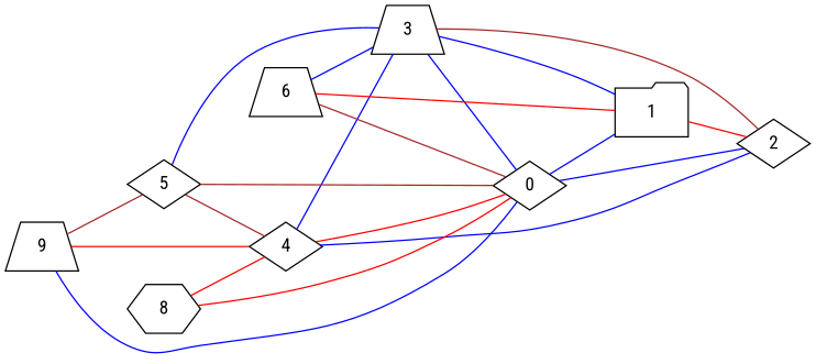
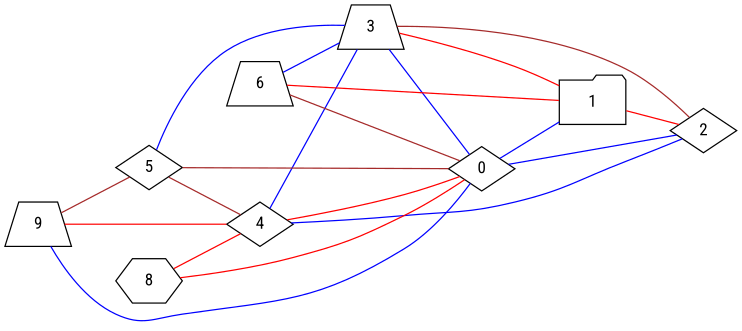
  graph {
    fontname="Roboto Condensed"
    rankdir=LR
    node [fontname="Roboto Condensed" shape=diamond]
    edge [color=blue fontname="Roboto Condensed"]
    n1 [label=0]
    n2 [label=1 shape=folder]
    n3 [label=2]
    n4 [label=3 shape=trapezium]
    n5 [label=4]
    n6 [label=5]
    n7 [label=6 shape=trapezium]
    n8 [label=8 shape=hexagon]
    n9 [label=9 shape=trapezium]
    n1 -- n2
    n1 -- n3
    n2 -- n3 [color=red]
    n4 -- n1
-   n4 -- n2
+   n4 -- n2 [color=red]
    n4 -- n3 [color=brown]
    n5 -- n1 [color=red]
    n5 -- n3
    n5 -- n4
    n6 -- n1 [color=brown]
    n6 -- n4
    n6 -- n5 [color=brown]
    n7 -- n1 [color=brown]
    n7 -- n2 [color=red]
    n7 -- n4
    n8 -- n1 [color=red]
    n8 -- n5 [color=red]
    n9 -- n1
    n9 -- n5 [color=red]
    n9 -- n6 [color=brown]
  }
